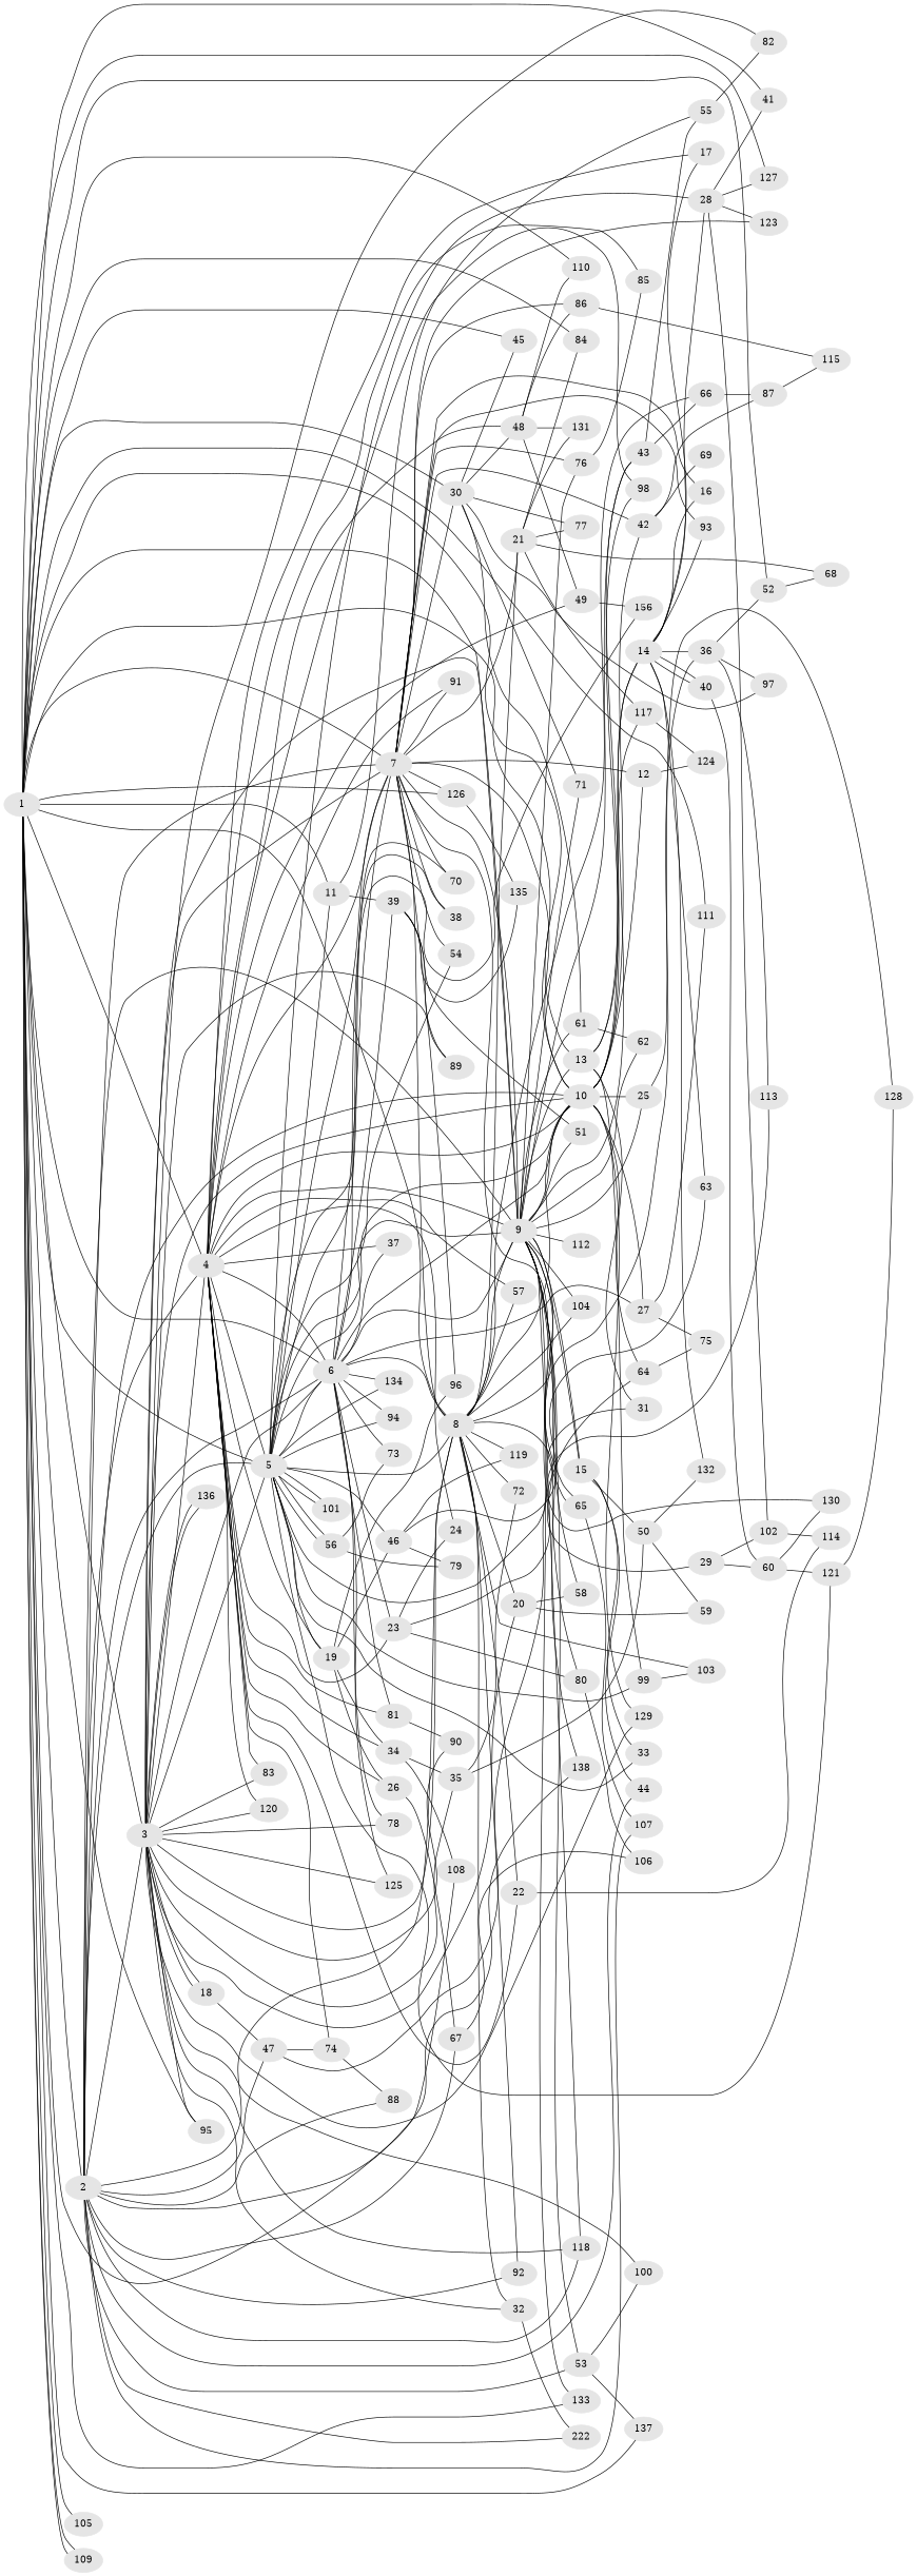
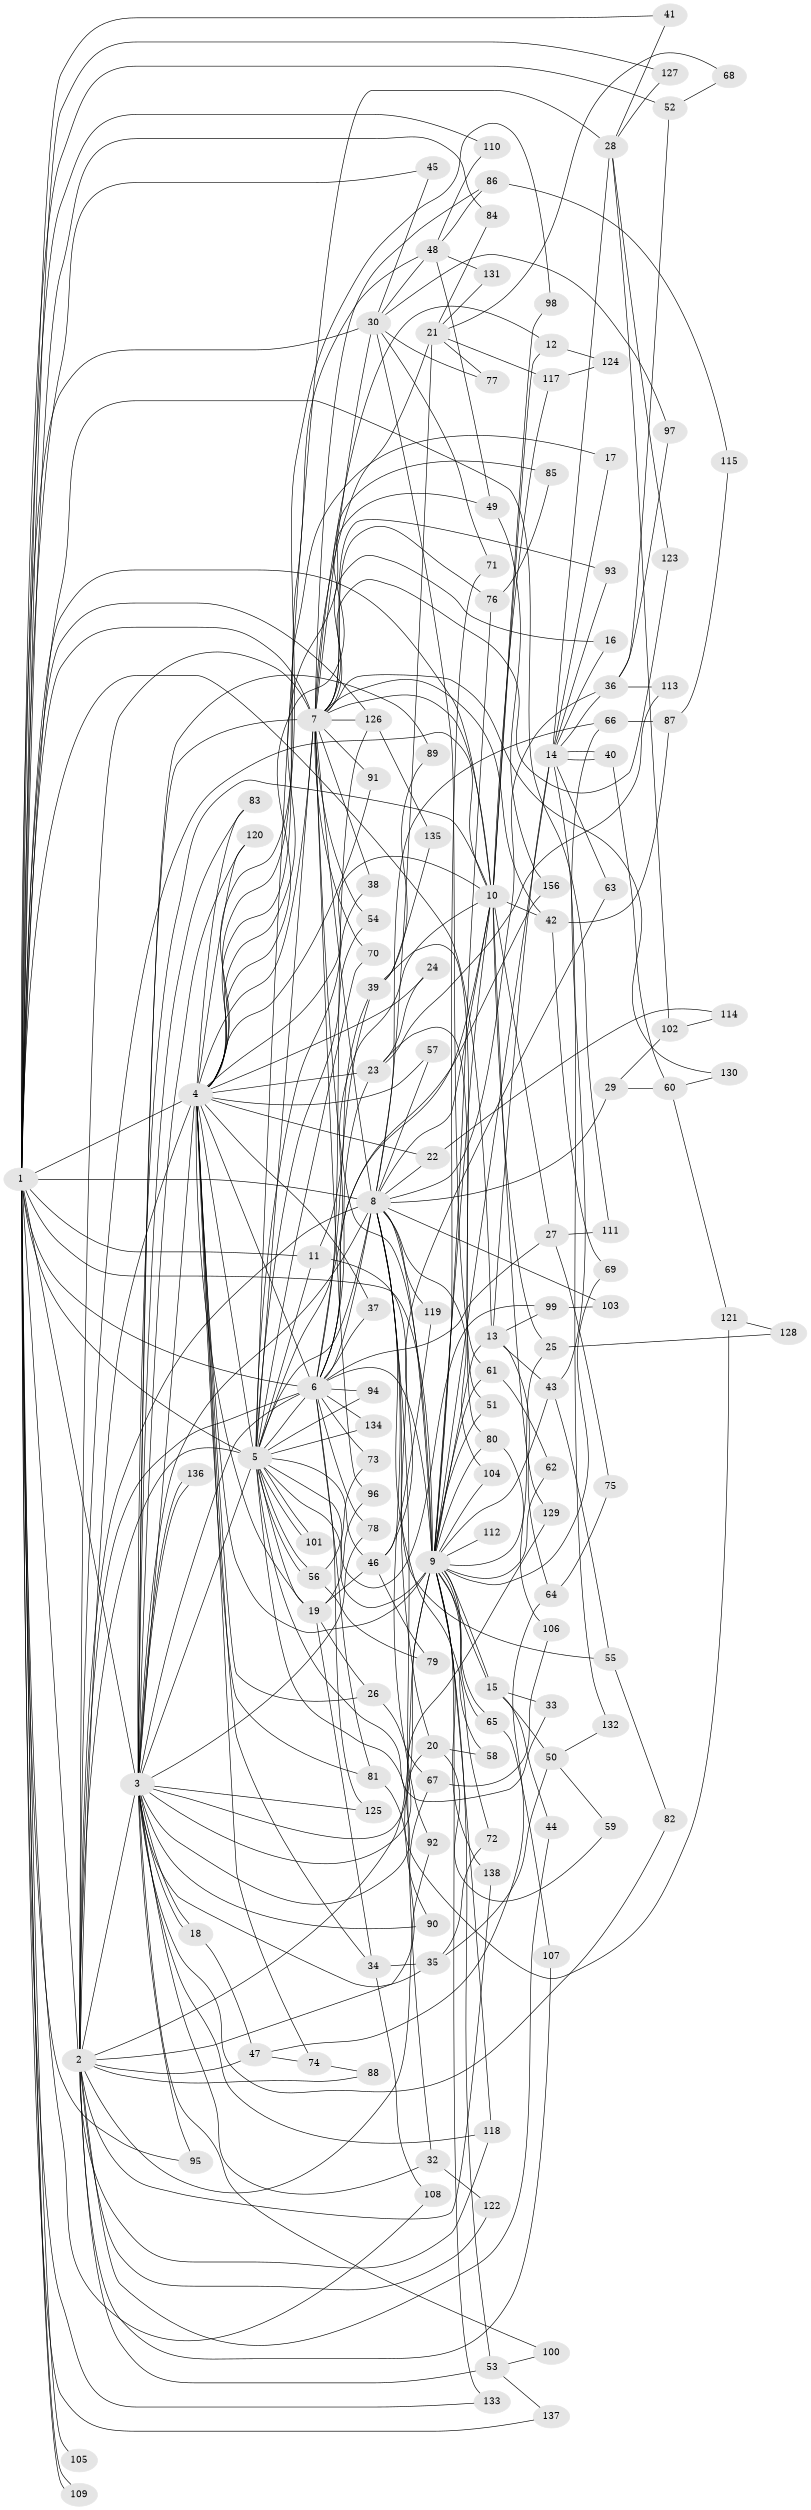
  graph {
    rankdir=LR
    node [color=gray90 style=filled]
    1
    2
    3
    4
    5
    6
    7
    8
    9
    10
    11
    13
    30
    41
    45
    52
    84
    95
    105
    108
    109
    110
    111
    126
    127
    133
    137
    44
    47
    53
    67
    88
    92
    107
-   122 [label=222]
+   122
    138
    118
    18
    20
    32
    35
    78
    82
    83
    89
    90
    100
    120
    125
    129
    136
    17
    19
    22
    23
    24
    26
    34
    37
    48
    49
    57
    74
    81
    85
    91
    98
    28
-   31
    33
    38
    46
    54
    56
    70
    94
    99
    101
    121
    134
    27
    39
    73
    n84 [label=156]
    12
    16
    21
    42
    76
    86
    93
    96
    123
    130
    29
    36
    66
    72
    103
    104
    119
    112
    14
    15
    25
    43
    51
    58
    61
    62
    65
    69
    71
    80
    117
    55
    64
    102
    60
    77
    97
    68
    135
    106
    59
    50
    114
    113
    131
    63
    79
    128
    75
    124
    87
    115
    40
    132
    1 -- 2
    1 -- 3
    1 -- 4
    1 -- 5
    1 -- 6
    1 -- 7
    1 -- 8
    1 -- 9
    1 -- 10
    1 -- 11
    1 -- 13
    1 -- 30
    1 -- 41
    1 -- 45
    1 -- 52
    1 -- 84
    1 -- 95
    1 -- 105
    1 -- 108
    1 -- 109
    1 -- 109
    1 -- 110
    1 -- 111
    1 -- 126
    1 -- 127
    1 -- 133
    1 -- 137
    2 -- 3
    2 -- 4
    2 -- 5
    2 -- 6
    2 -- 7
    2 -- 8
    2 -- 9
    2 -- 10
    2 -- 44
    2 -- 47
    2 -- 53
    2 -- 67
    2 -- 88
    2 -- 92
    2 -- 107
    2 -- 122
    2 -- 138
    2 -- 118
    3 -- 4
    3 -- 5
    3 -- 6
    3 -- 7
    3 -- 8
    3 -- 9
    3 -- 10
    3 -- 95
    3 -- 118
    3 -- 18
    3 -- 18
    3 -- 20
    3 -- 32
    3 -- 35
    3 -- 78
    3 -- 82
    3 -- 83
    3 -- 89
    3 -- 90
    3 -- 100
    3 -- 120
    3 -- 125
    3 -- 129
    3 -- 136
    3 -- 136
    4 -- 5
    4 -- 6
    4 -- 7
    4 -- 9
    4 -- 10
    4 -- 83
    4 -- 120
    4 -- 17
    4 -- 19
    4 -- 22
    4 -- 23
    4 -- 24
    4 -- 26
    4 -- 34
    4 -- 37
    4 -- 48
    4 -- 49
    4 -- 57
    4 -- 74
    4 -- 81
    4 -- 85
    4 -- 91
    4 -- 98
    5 -- 6
    5 -- 7
    5 -- 8
    5 -- 9
    5 -- 10
    5 -- 11
    5 -- 19
    5 -- 28
-   5 -- 31
    5 -- 33
    5 -- 38
    5 -- 46
    5 -- 54
    5 -- 56
    5 -- 56
    5 -- 70
    5 -- 94
    5 -- 99
    5 -- 101
    5 -- 101
    5 -- 121
    5 -- 134
-   6 -- 7
+   6 -- 126
    6 -- 8
    6 -- 9
    6 -- 10
    6 -- 78
    6 -- 125
    6 -- 23
    6 -- 37
    6 -- 81
    6 -- 94
    6 -- 134
    6 -- 27
    6 -- 39
    6 -- 73
    6 -- n84
    7 -- 8
    7 -- 9
    7 -- 10
    7 -- 30
    7 -- 126
    7 -- 91
    7 -- 38
    7 -- 54
    7 -- 70
    7 -- 12
    7 -- 16
    7 -- 21
    7 -- 42
    7 -- 76
    7 -- 86
    7 -- 93
    7 -- 96
    7 -- 123
    7 -- 130
    8 -- 9
    8 -- 10
    8 -- 92
    8 -- 20
    8 -- 32
    8 -- 22
    8 -- 57
    8 -- 21
    8 -- 29
    8 -- 36
    8 -- 66
    8 -- 72
    8 -- 103
    8 -- 104
    8 -- 119
    9 -- 10
    9 -- 13
    9 -- 133
    9 -- 53
    9 -- 138
    9 -- 118
    9 -- 76
    9 -- 104
    9 -- 112
    9 -- 14
    9 -- 15
    9 -- 15
    9 -- 25
    9 -- 43
    9 -- 51
    9 -- 58
    9 -- 61
    9 -- 62
    9 -- 65
    9 -- 65
+   9 -- 69
    9 -- 71
    9 -- 80
    10 -- 129
    10 -- 98
-   10 -- 31
    10 -- 27
    10 -- 12
    10 -- 42
    10 -- 25
    10 -- 117
    11 -- 39
    11 -- 55
    13 -- 99
    13 -- 14
    13 -- 43
    13 -- 64
    30 -- 45
    30 -- 48
    30 -- 61
    30 -- 71
    30 -- 77
    30 -- 97
    52 -- 68
    126 -- 135
    47 -- 74
    47 -- 64
    53 -- 137
    53 -- 100
    67 -- 106
    18 -- 47
    20 -- 58
    20 -- 59
    32 -- 122
    35 -- 72
    35 -- 50
    19 -- 26
    19 -- 34
    19 -- 46
    19 -- 96
    22 -- 114
    23 -- 24
    23 -- 80
    23 -- 113
    26 -- 67
    34 -- 108
    34 -- 35
    48 -- 110
    48 -- 49
    48 -- 86
    48 -- 131
    49 -- n84
    74 -- 88
    81 -- 90
    28 -- 41
    28 -- 127
    28 -- 123
    28 -- 102
    46 -- 119
    46 -- 63
    46 -- 79
    56 -- 73
    56 -- 79
    99 -- 103
    121 -- 128
    27 -- 111
    27 -- 75
    39 -- 89
    39 -- 51
    39 -- 135
    12 -- 124
    21 -- 84
    21 -- 117
    21 -- 77
    21 -- 68
    21 -- 131
    42 -- 69
    42 -- 87
    76 -- 85
    86 -- 115
    29 -- 102
    29 -- 60
    36 -- 52
    36 -- 97
    36 -- 113
    66 -- 87
    14 -- 17
    14 -- 28
    14 -- 16
    14 -- 93
    14 -- 36
    14 -- 63
    14 -- 40
    14 -- 40
    14 -- 132
    15 -- 44
    15 -- 33
    15 -- 50
    25 -- 128
    43 -- 66
    43 -- 55
    61 -- 62
    65 -- 107
    80 -- 106
    117 -- 124
    55 -- 82
    64 -- 75
    102 -- 114
    60 -- 121
    60 -- 130
    50 -- 59
    50 -- 132
    87 -- 115
    40 -- 60
  }
